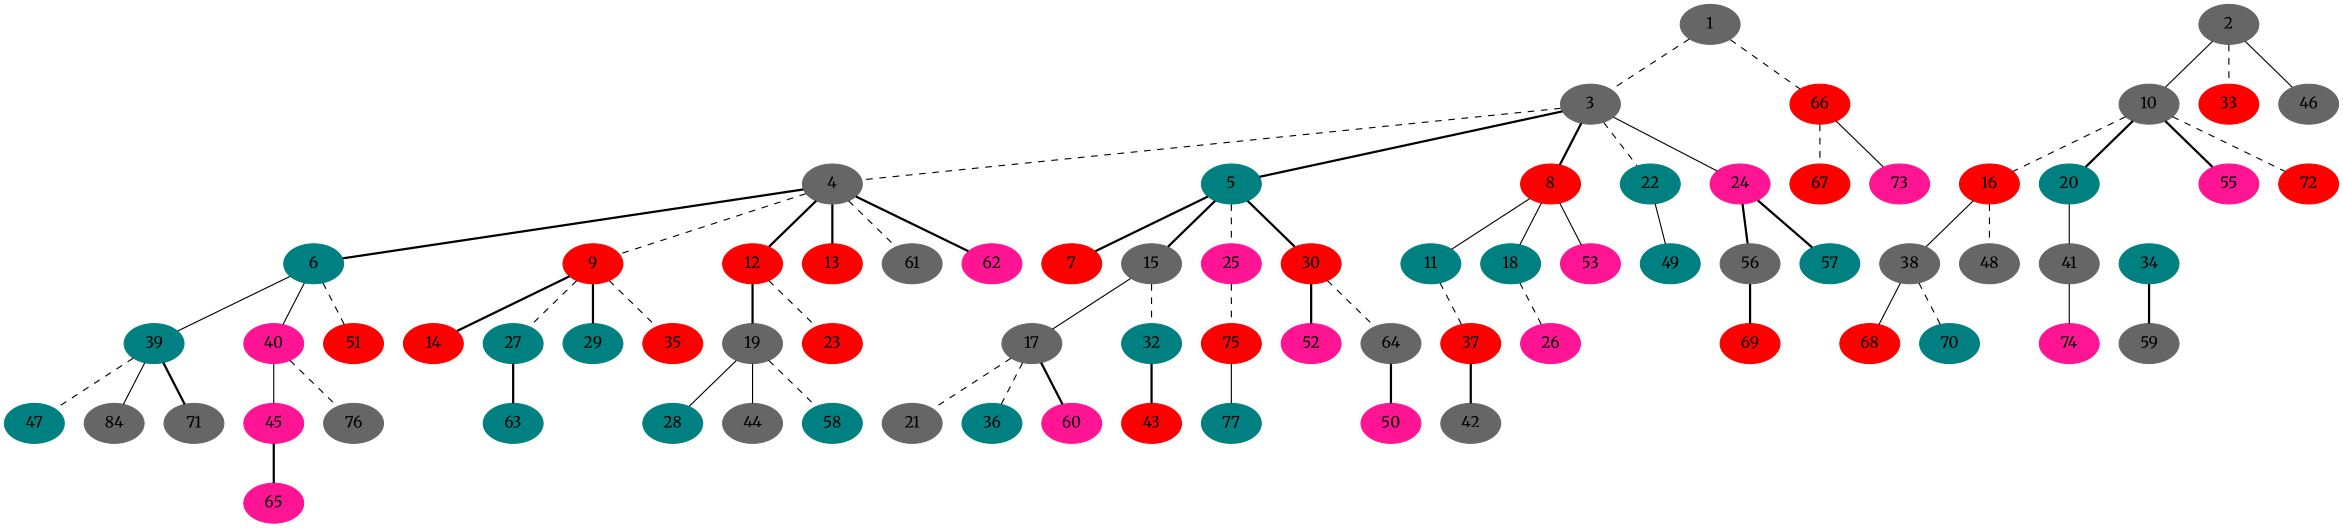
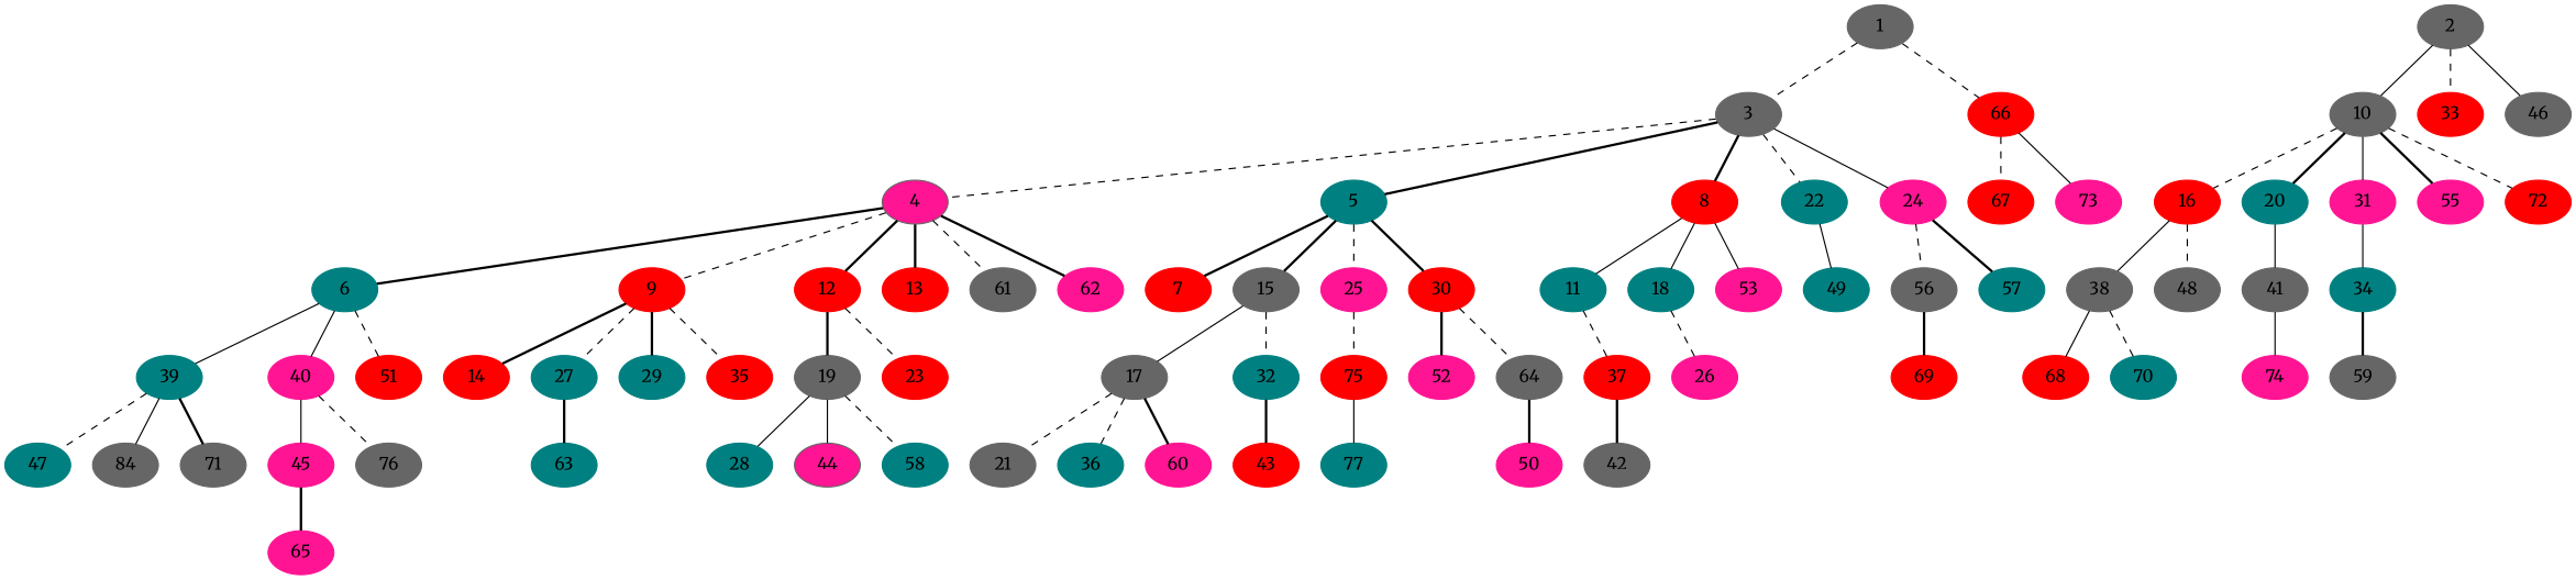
  graph {
    fontname=Merriweather
    node [color=gray40 fontname=Merriweather style=filled]
    edge [fontname=Merriweather style=dashed]
    1
    3
    66 [color=red]
    2
    10
    33 [color=red]
    46
-   4
+   4 [fillcolor=deeppink]
    5 [color=teal]
    8 [color=red]
    22 [color=teal]
    24 [color=deeppink]
    67 [color=red]
    73 [color=deeppink]
    16 [color=red]
    20 [color=teal]
+   31 [color=deeppink]
    55 [color=deeppink]
    72 [color=red]
    6 [color=teal]
    9 [color=red]
    12 [color=red]
    13 [color=red]
    61
    62 [color=deeppink]
    7 [color=red]
    15
    25 [color=deeppink]
    30 [color=red]
    11 [color=teal]
    18 [color=teal]
    53 [color=deeppink]
    49 [color=teal]
    56
    57 [color=teal]
    39 [color=teal]
    40 [color=deeppink]
    51 [color=red]
    14 [color=red]
    27 [color=teal]
    29 [color=teal]
    35 [color=red]
    19
    23 [color=red]
    17
    32 [color=teal]
    75 [color=red]
    52 [color=deeppink]
    64
    47 [color=teal]
    n51 [label=84]
    71
    45 [color=deeppink]
    76
    37 [color=red]
    26 [color=deeppink]
    63 [color=teal]
    38
    48
    41
    34 [color=teal]
    42
    28 [color=teal]
-   44
+   44 [fillcolor=deeppink]
    58 [color=teal]
    21
    36 [color=teal]
    60 [color=deeppink]
    43 [color=red]
    68 [color=red]
    70 [color=teal]
    74 [color=deeppink]
    69 [color=red]
    50 [color=deeppink]
    77 [color=teal]
    59
    65 [color=deeppink]
    1 -- 3
    1 -- 66
    3 -- 4
    3 -- 5 [style=bold]
    3 -- 8 [style=bold]
    3 -- 22
    3 -- 24 [style=solid]
    66 -- 67
    66 -- 73 [style=solid]
    2 -- 10 [style=solid]
    2 -- 33
    2 -- 46 [style=solid]
    10 -- 16
    10 -- 20 [style=bold]
+   10 -- 31 [style=solid]
    10 -- 55 [style=bold]
    10 -- 72
    4 -- 6 [style=bold]
    4 -- 9
    4 -- 12 [style=bold]
    4 -- 13 [style=bold]
    4 -- 61
    4 -- 62 [style=bold]
    5 -- 7 [style=bold]
    5 -- 15 [style=bold]
    5 -- 25
    5 -- 30 [style=bold]
    8 -- 11 [style=solid]
    8 -- 18 [style=solid]
    8 -- 53 [style=solid]
    22 -- 49 [style=solid]
-   24 -- 56 [style=bold]
+   24 -- 56
    24 -- 57 [style=bold]
    16 -- 38 [style=solid]
    16 -- 48
    20 -- 41 [style=solid]
+   31 -- 34 [style=solid]
    6 -- 39 [style=solid]
    6 -- 40 [style=solid]
    6 -- 51
    9 -- 14 [style=bold]
    9 -- 27
    9 -- 29 [style=bold]
    9 -- 35
    12 -- 19 [style=bold]
    12 -- 23
    15 -- 17 [style=solid]
    15 -- 32
    25 -- 75
    30 -- 52 [style=bold]
    30 -- 64
    11 -- 37
    18 -- 26
    56 -- 69 [style=bold]
    39 -- 47
    39 -- n51 [style=solid]
    39 -- 71 [style=bold]
    40 -- 45 [style=solid]
    40 -- 76
    27 -- 63 [style=bold]
    19 -- 28 [style=solid]
    19 -- 44 [style=solid]
    19 -- 58
    17 -- 21
    17 -- 36
    17 -- 60 [style=bold]
    32 -- 43 [style=bold]
    75 -- 77 [style=solid]
    64 -- 50 [style=bold]
    45 -- 65 [style=bold]
    37 -- 42 [style=bold]
    38 -- 68 [style=solid]
    38 -- 70
    41 -- 74 [style=solid]
    34 -- 59 [style=bold]
  }
